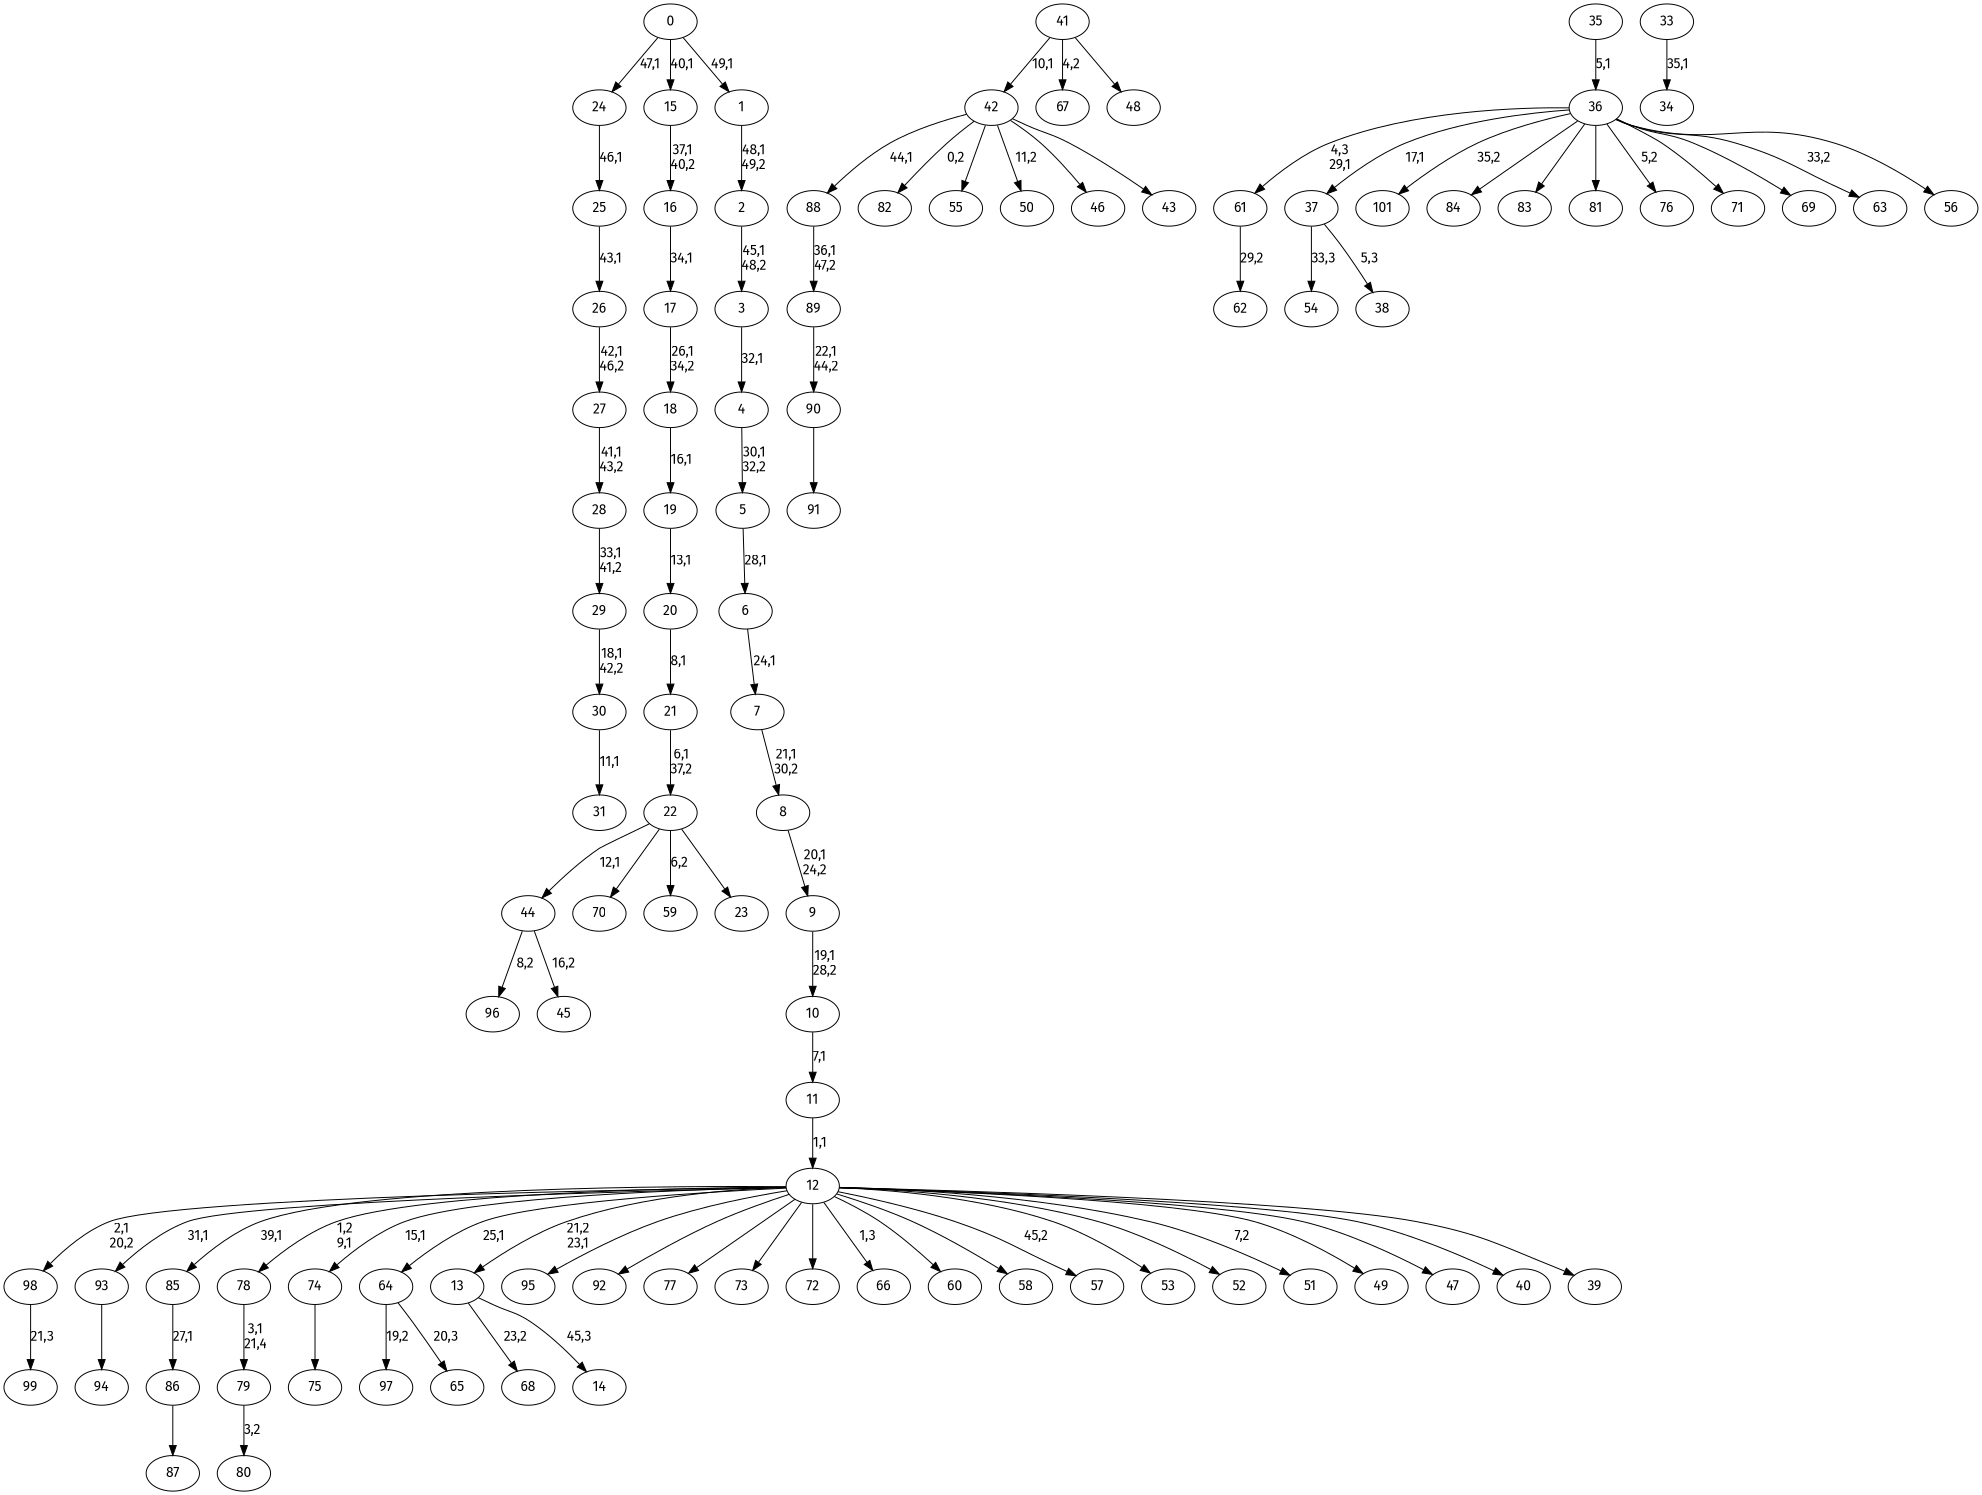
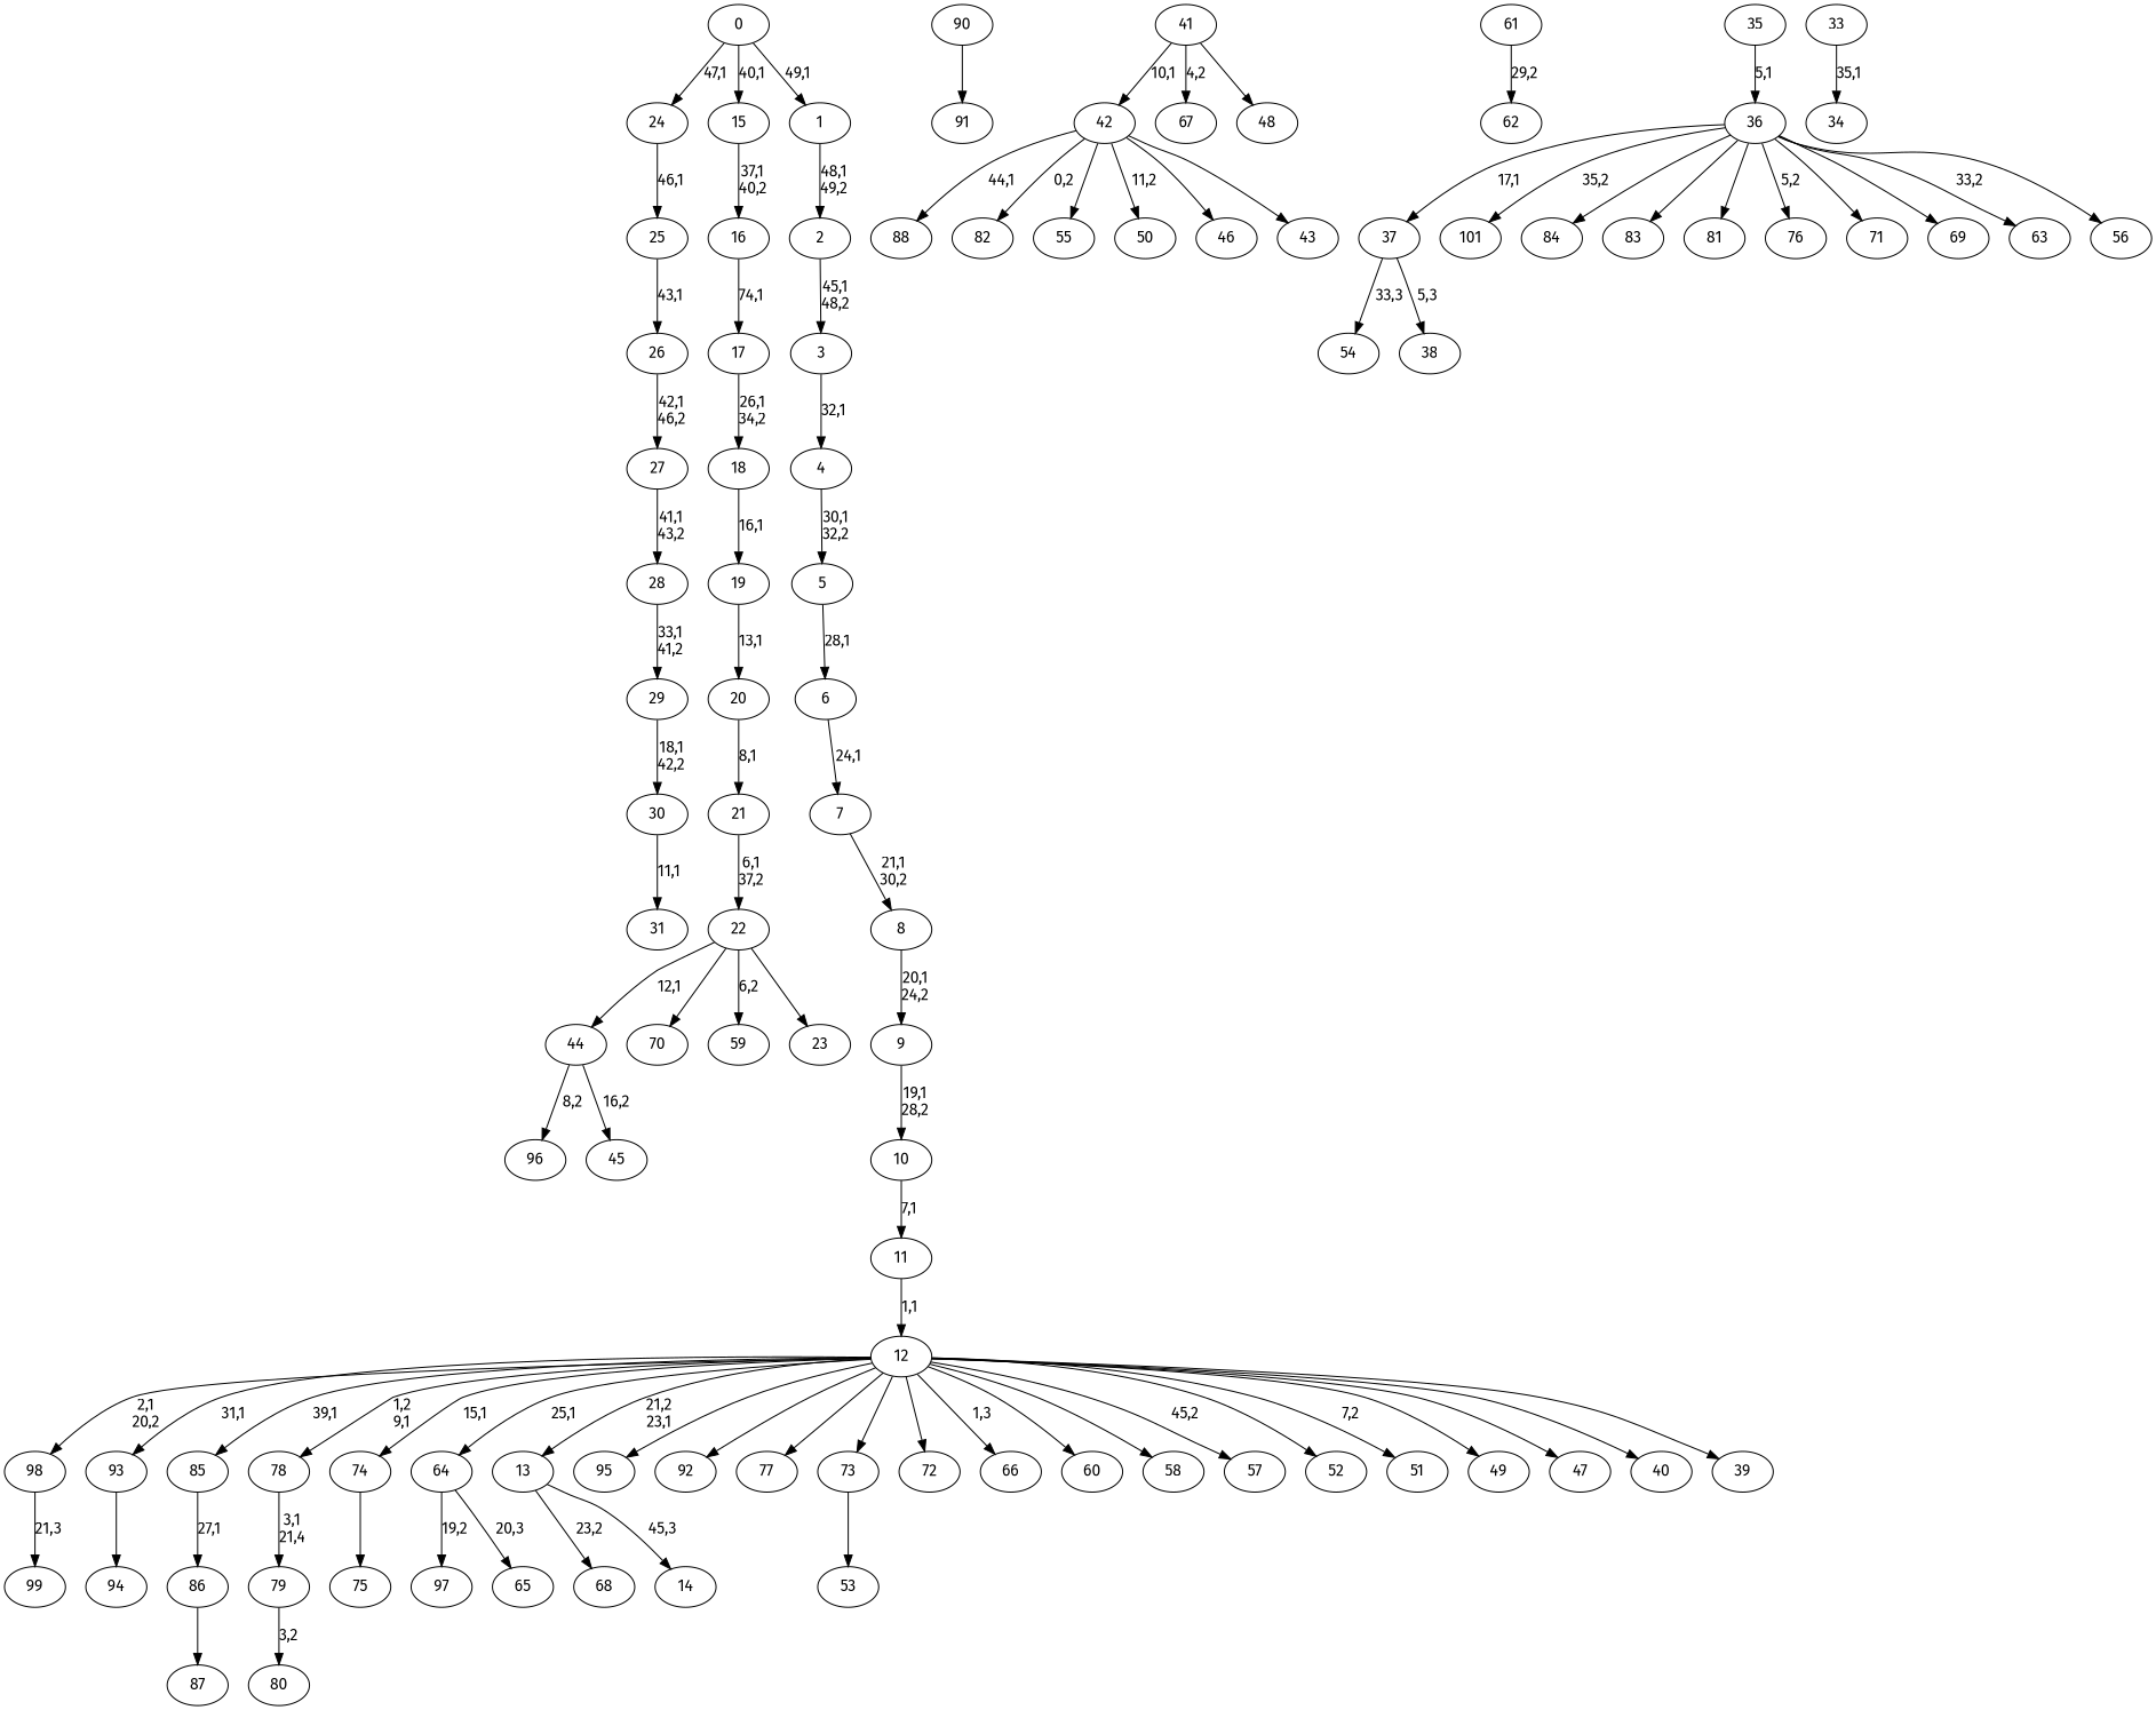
  digraph {
    fontname="Fira Sans"
    node [fontname="Fira Sans"]
    edge [fontname="Fira Sans"]
    98
    99
    93
    94
    90
    91
-   89
    88
    86
    87
    85
    79
    80
    78
    74
    75
    64
    97
    65
    61
    62
    44
    96
    45
    42
    82
    55
    50
    46
    43
    41
    67
    48
    37
    54
    38
    36
    n38 [label=101]
    84
    83
    81
    76
    71
    69
    63
    56
    35
    33
    34
    30
    31
    29
    28
    27
    26
    25
    24
    22
    70
    59
    23
    21
    20
    19
    18
    17
    16
    15
    13
    68
    14
    12
    95
    92
    77
    73
    72
    66
    60
    58
    57
    53
    52
    51
    49
    47
    40
    39
    11
    10
    9
    8
    7
    6
    5
    4
    3
    2
    1
    0
    98 -> 99 [label="21,3"]
    93 -> 94
    90 -> 91
-   89 -> 90 [label="22,1\n44,2"]
-   88 -> 89 [label="36,1\n47,2"]
    86 -> 87
    85 -> 86 [label="27,1"]
    79 -> 80 [label="3,2"]
    78 -> 79 [label="3,1\n21,4"]
    74 -> 75
    64 -> 97 [label="19,2"]
    64 -> 65 [label="20,3"]
    61 -> 62 [label="29,2"]
    44 -> 96 [label="8,2"]
    44 -> 45 [label="16,2"]
    42 -> 88 [label="44,1"]
    42 -> 82 [label="0,2"]
    42 -> 55
    42 -> 50 [label="11,2"]
    42 -> 46
    42 -> 43
    41 -> 42 [label="10,1"]
    41 -> 67 [label="4,2"]
    41 -> 48
    37 -> 54 [label="33,3"]
    37 -> 38 [label="5,3"]
-   36 -> 61 [label="4,3\n29,1"]
    36 -> 37 [label="17,1"]
    36 -> n38 [label="35,2"]
    36 -> 84
    36 -> 83
    36 -> 81
    36 -> 76 [label="5,2"]
    36 -> 71
    36 -> 69
    36 -> 63 [label="33,2"]
    36 -> 56
    35 -> 36 [label="5,1"]
    33 -> 34 [label="35,1"]
    30 -> 31 [label="11,1"]
    29 -> 30 [label="18,1\n42,2"]
    28 -> 29 [label="33,1\n41,2"]
    27 -> 28 [label="41,1\n43,2"]
    26 -> 27 [label="42,1\n46,2"]
    25 -> 26 [label="43,1"]
    24 -> 25 [label="46,1"]
    22 -> 44 [label="12,1"]
    22 -> 70
    22 -> 59 [label="6,2"]
    22 -> 23
    21 -> 22 [label="6,1\n37,2"]
    20 -> 21 [label="8,1"]
    19 -> 20 [label="13,1"]
    18 -> 19 [label="16,1"]
    17 -> 18 [label="26,1\n34,2"]
-   16 -> 17 [label="34,1"]
+   16 -> 17 [label="74,1"]
    15 -> 16 [label="37,1\n40,2"]
    13 -> 68 [label="23,2"]
    13 -> 14 [label="45,3"]
    12 -> 98 [label="2,1\n20,2"]
    12 -> 93 [label="31,1"]
    12 -> 85 [label="39,1"]
    12 -> 78 [label="1,2\n9,1"]
    12 -> 74 [label="15,1"]
    12 -> 64 [label="25,1"]
    12 -> 13 [label="21,2\n23,1"]
    12 -> 95
    12 -> 92
    12 -> 77
    12 -> 73
    12 -> 72
    12 -> 66 [label="1,3"]
    12 -> 60
    12 -> 58
    12 -> 57 [label="45,2"]
-   12 -> 53
+   73 -> 53
    12 -> 52
    12 -> 51 [label="7,2"]
    12 -> 49
    12 -> 47
    12 -> 40
    12 -> 39
    11 -> 12 [label="1,1"]
    10 -> 11 [label="7,1"]
    9 -> 10 [label="19,1\n28,2"]
    8 -> 9 [label="20,1\n24,2"]
    7 -> 8 [label="21,1\n30,2"]
    6 -> 7 [label="24,1"]
    5 -> 6 [label="28,1"]
    4 -> 5 [label="30,1\n32,2"]
    3 -> 4 [label="32,1"]
    2 -> 3 [label="45,1\n48,2"]
    1 -> 2 [label="48,1\n49,2"]
    0 -> 24 [label="47,1"]
    0 -> 15 [label="40,1"]
    0 -> 1 [label="49,1"]
  }
